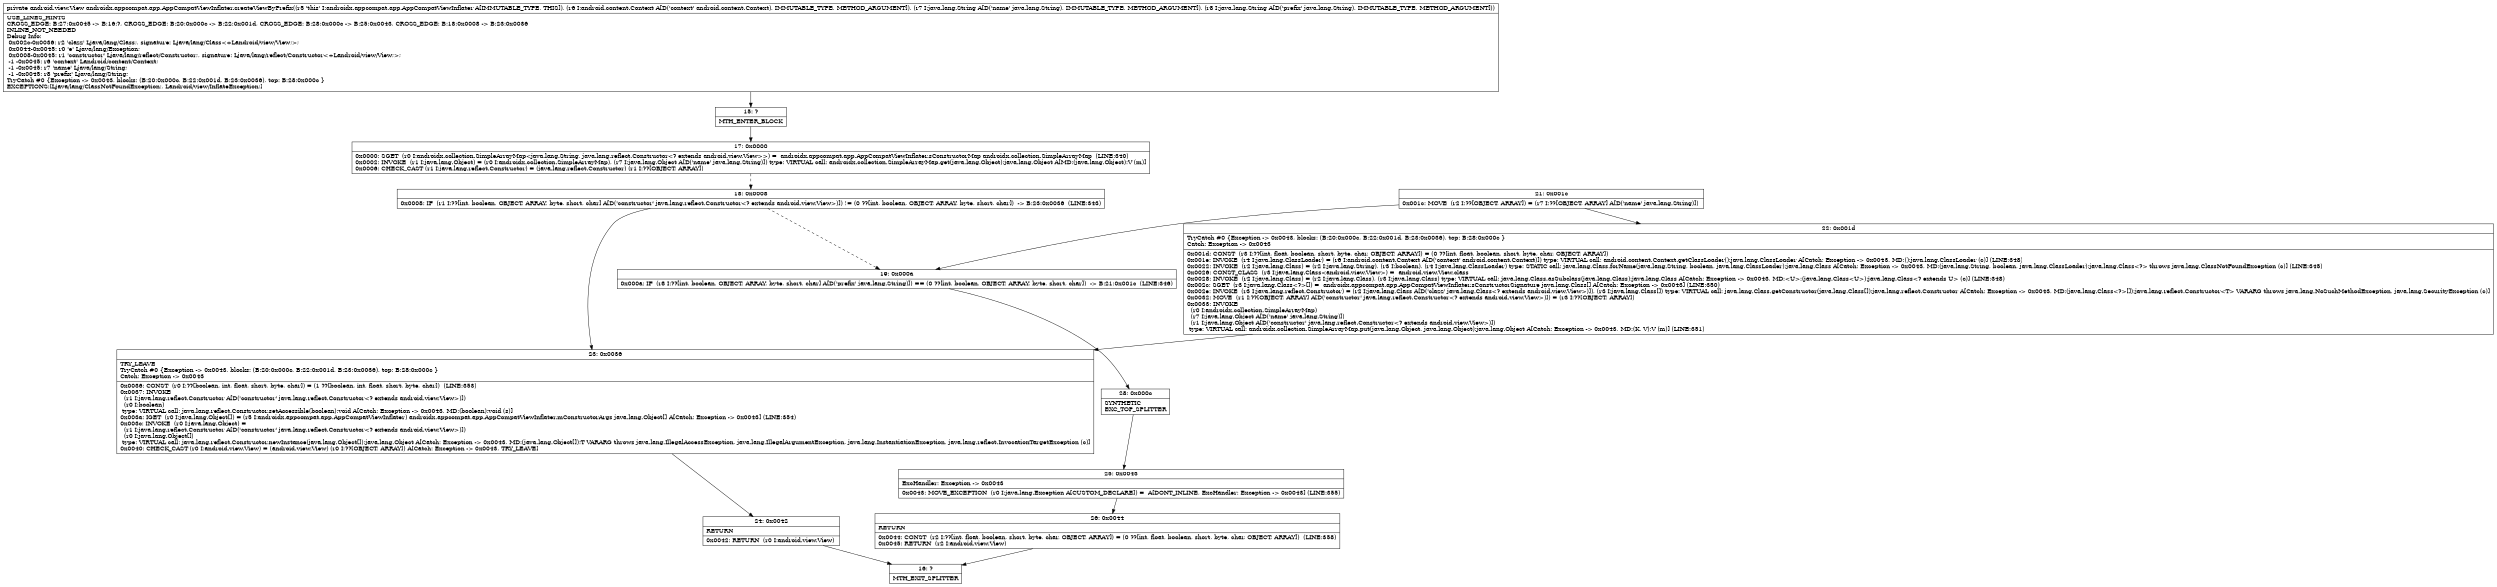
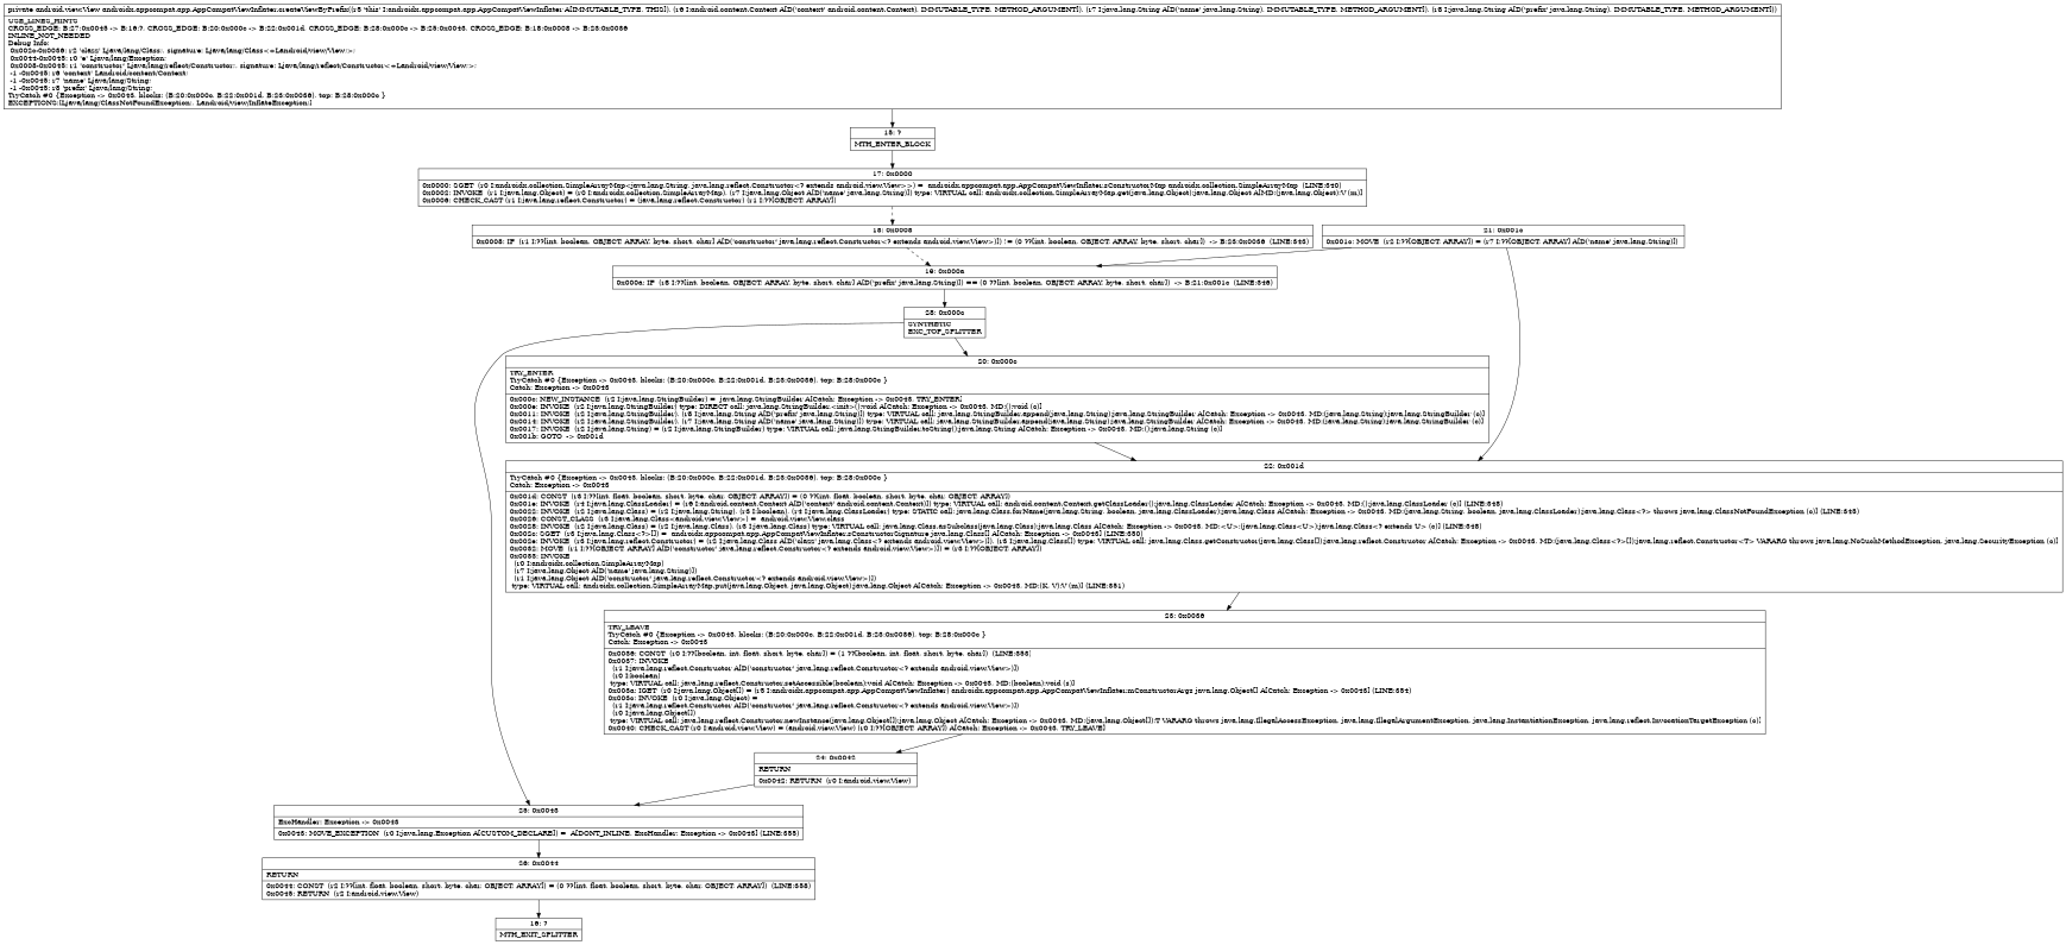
  digraph {
    node [shape=record]
    n1 [label="{15\:\ ?|MTH_ENTER_BLOCK\l}"]
    n2 [label="{17\:\ 0x0000|0x0000: SGET  (r0 I:androidx.collection.SimpleArrayMap\<java.lang.String, java.lang.reflect.Constructor\<? extends android.view.View\>\>) =  androidx.appcompat.app.AppCompatViewInflater.sConstructorMap androidx.collection.SimpleArrayMap  (LINE:340)\l0x0002: INVOKE  (r1 I:java.lang.Object) = (r0 I:androidx.collection.SimpleArrayMap), (r7 I:java.lang.Object A[D('name' java.lang.String)]) type: VIRTUAL call: androidx.collection.SimpleArrayMap.get(java.lang.Object):java.lang.Object A[MD:(java.lang.Object):V (m)]\l0x0006: CHECK_CAST (r1 I:java.lang.reflect.Constructor) = (java.lang.reflect.Constructor) (r1 I:??[OBJECT, ARRAY]) \l}"]
    n3 [label="{18\:\ 0x0008|0x0008: IF  (r1 I:??[int, boolean, OBJECT, ARRAY, byte, short, char] A[D('constructor' java.lang.reflect.Constructor\<? extends android.view.View\>)]) != (0 ??[int, boolean, OBJECT, ARRAY, byte, short, char])  \-\> B:23:0x0036  (LINE:343)\l}"]
    n4 [label="{19\:\ 0x000a|0x000a: IF  (r8 I:??[int, boolean, OBJECT, ARRAY, byte, short, char] A[D('prefix' java.lang.String)]) == (0 ??[int, boolean, OBJECT, ARRAY, byte, short, char])  \-\> B:21:0x001c  (LINE:346)\l}"]
    n5 [label="{23\:\ 0x0036|TRY_LEAVE\lTryCatch #0 \{Exception \-\> 0x0043, blocks: (B:20:0x000c, B:22:0x001d, B:23:0x0036), top: B:28:0x000c \}\lCatch: Exception \-\> 0x0043\l|0x0036: CONST  (r0 I:??[boolean, int, float, short, byte, char]) = (1 ??[boolean, int, float, short, byte, char])  (LINE:353)\l0x0037: INVOKE  \l  (r1 I:java.lang.reflect.Constructor A[D('constructor' java.lang.reflect.Constructor\<? extends android.view.View\>)])\l  (r0 I:boolean)\l type: VIRTUAL call: java.lang.reflect.Constructor.setAccessible(boolean):void A[Catch: Exception \-\> 0x0043, MD:(boolean):void (s)]\l0x003a: IGET  (r0 I:java.lang.Object[]) = (r5 I:androidx.appcompat.app.AppCompatViewInflater) androidx.appcompat.app.AppCompatViewInflater.mConstructorArgs java.lang.Object[] A[Catch: Exception \-\> 0x0043] (LINE:354)\l0x003c: INVOKE  (r0 I:java.lang.Object) = \l  (r1 I:java.lang.reflect.Constructor A[D('constructor' java.lang.reflect.Constructor\<? extends android.view.View\>)])\l  (r0 I:java.lang.Object[])\l type: VIRTUAL call: java.lang.reflect.Constructor.newInstance(java.lang.Object[]):java.lang.Object A[Catch: Exception \-\> 0x0043, MD:(java.lang.Object[]):T VARARG throws java.lang.IllegalAccessException, java.lang.IllegalArgumentException, java.lang.InstantiationException, java.lang.reflect.InvocationTargetException (c)]\l0x0040: CHECK_CAST (r0 I:android.view.View) = (android.view.View) (r0 I:??[OBJECT, ARRAY]) A[Catch: Exception \-\> 0x0043, TRY_LEAVE]\l}"]
    n6 [label="{28\:\ 0x000c|SYNTHETIC\lEXC_TOP_SPLITTER\l}"]
    n7 [label="{24\:\ 0x0042|RETURN\l|0x0042: RETURN  (r0 I:android.view.View) \l}"]
    n8 [label="{21\:\ 0x001c|0x001c: MOVE  (r2 I:??[OBJECT, ARRAY]) = (r7 I:??[OBJECT, ARRAY] A[D('name' java.lang.String)]) \l}"]
    n9 [label="{22\:\ 0x001d|TryCatch #0 \{Exception \-\> 0x0043, blocks: (B:20:0x000c, B:22:0x001d, B:23:0x0036), top: B:28:0x000c \}\lCatch: Exception \-\> 0x0043\l|0x001d: CONST  (r3 I:??[int, float, boolean, short, byte, char, OBJECT, ARRAY]) = (0 ??[int, float, boolean, short, byte, char, OBJECT, ARRAY]) \l0x001e: INVOKE  (r4 I:java.lang.ClassLoader) = (r6 I:android.content.Context A[D('context' android.content.Context)]) type: VIRTUAL call: android.content.Context.getClassLoader():java.lang.ClassLoader A[Catch: Exception \-\> 0x0043, MD:():java.lang.ClassLoader (c)] (LINE:348)\l0x0022: INVOKE  (r2 I:java.lang.Class) = (r2 I:java.lang.String), (r3 I:boolean), (r4 I:java.lang.ClassLoader) type: STATIC call: java.lang.Class.forName(java.lang.String, boolean, java.lang.ClassLoader):java.lang.Class A[Catch: Exception \-\> 0x0043, MD:(java.lang.String, boolean, java.lang.ClassLoader):java.lang.Class\<?\> throws java.lang.ClassNotFoundException (c)] (LINE:345)\l0x0026: CONST_CLASS  (r3 I:java.lang.Class\<android.view.View\>) =  android.view.View.class \l0x0028: INVOKE  (r2 I:java.lang.Class) = (r2 I:java.lang.Class), (r3 I:java.lang.Class) type: VIRTUAL call: java.lang.Class.asSubclass(java.lang.Class):java.lang.Class A[Catch: Exception \-\> 0x0043, MD:\<U\>:(java.lang.Class\<U\>):java.lang.Class\<? extends U\> (c)] (LINE:348)\l0x002c: SGET  (r3 I:java.lang.Class\<?\>[]) =  androidx.appcompat.app.AppCompatViewInflater.sConstructorSignature java.lang.Class[] A[Catch: Exception \-\> 0x0043] (LINE:350)\l0x002e: INVOKE  (r3 I:java.lang.reflect.Constructor) = (r2 I:java.lang.Class A[D('clazz' java.lang.Class\<? extends android.view.View\>)]), (r3 I:java.lang.Class[]) type: VIRTUAL call: java.lang.Class.getConstructor(java.lang.Class[]):java.lang.reflect.Constructor A[Catch: Exception \-\> 0x0043, MD:(java.lang.Class\<?\>[]):java.lang.reflect.Constructor\<T\> VARARG throws java.lang.NoSuchMethodException, java.lang.SecurityException (c)]\l0x0032: MOVE  (r1 I:??[OBJECT, ARRAY] A[D('constructor' java.lang.reflect.Constructor\<? extends android.view.View\>)]) = (r3 I:??[OBJECT, ARRAY]) \l0x0033: INVOKE  \l  (r0 I:androidx.collection.SimpleArrayMap)\l  (r7 I:java.lang.Object A[D('name' java.lang.String)])\l  (r1 I:java.lang.Object A[D('constructor' java.lang.reflect.Constructor\<? extends android.view.View\>)])\l type: VIRTUAL call: androidx.collection.SimpleArrayMap.put(java.lang.Object, java.lang.Object):java.lang.Object A[Catch: Exception \-\> 0x0043, MD:(K, V):V (m)] (LINE:351)\l}"]
+   n10 [label="{20\:\ 0x000c|TRY_ENTER\lTryCatch #0 \{Exception \-\> 0x0043, blocks: (B:20:0x000c, B:22:0x001d, B:23:0x0036), top: B:28:0x000c \}\lCatch: Exception \-\> 0x0043\l|0x000c: NEW_INSTANCE  (r2 I:java.lang.StringBuilder) =  java.lang.StringBuilder A[Catch: Exception \-\> 0x0043, TRY_ENTER]\l0x000e: INVOKE  (r2 I:java.lang.StringBuilder) type: DIRECT call: java.lang.StringBuilder.\<init\>():void A[Catch: Exception \-\> 0x0043, MD:():void (c)]\l0x0011: INVOKE  (r2 I:java.lang.StringBuilder), (r8 I:java.lang.String A[D('prefix' java.lang.String)]) type: VIRTUAL call: java.lang.StringBuilder.append(java.lang.String):java.lang.StringBuilder A[Catch: Exception \-\> 0x0043, MD:(java.lang.String):java.lang.StringBuilder (c)]\l0x0014: INVOKE  (r2 I:java.lang.StringBuilder), (r7 I:java.lang.String A[D('name' java.lang.String)]) type: VIRTUAL call: java.lang.StringBuilder.append(java.lang.String):java.lang.StringBuilder A[Catch: Exception \-\> 0x0043, MD:(java.lang.String):java.lang.StringBuilder (c)]\l0x0017: INVOKE  (r2 I:java.lang.String) = (r2 I:java.lang.StringBuilder) type: VIRTUAL call: java.lang.StringBuilder.toString():java.lang.String A[Catch: Exception \-\> 0x0043, MD:():java.lang.String (c)]\l0x001b: GOTO  \-\> 0x001d \l}"]
    n11 [label="{25\:\ 0x0043|ExcHandler: Exception \-\> 0x0043\l|0x0043: MOVE_EXCEPTION  (r0 I:java.lang.Exception A[CUSTOM_DECLARE]) =  A[DONT_INLINE, ExcHandler: Exception \-\> 0x0043] (LINE:355)\l}"]
    n12 [label="{26\:\ 0x0044|RETURN\l|0x0044: CONST  (r2 I:??[int, float, boolean, short, byte, char, OBJECT, ARRAY]) = (0 ??[int, float, boolean, short, byte, char, OBJECT, ARRAY])  (LINE:358)\l0x0045: RETURN  (r2 I:android.view.View) \l}"]
    n13 [label="{16\:\ ?|MTH_EXIT_SPLITTER\l}"]
    n14 [label="{private android.view.View androidx.appcompat.app.AppCompatViewInflater.createViewByPrefix((r5 'this' I:androidx.appcompat.app.AppCompatViewInflater A[IMMUTABLE_TYPE, THIS]), (r6 I:android.content.Context A[D('context' android.content.Context), IMMUTABLE_TYPE, METHOD_ARGUMENT]), (r7 I:java.lang.String A[D('name' java.lang.String), IMMUTABLE_TYPE, METHOD_ARGUMENT]), (r8 I:java.lang.String A[D('prefix' java.lang.String), IMMUTABLE_TYPE, METHOD_ARGUMENT]))  | USE_LINES_HINTS\lCROSS_EDGE: B:27:0x0045 \-\> B:16:?, CROSS_EDGE: B:20:0x000c \-\> B:22:0x001d, CROSS_EDGE: B:28:0x000c \-\> B:25:0x0043, CROSS_EDGE: B:18:0x0008 \-\> B:23:0x0036\lINLINE_NOT_NEEDED\lDebug Info:\l  0x002c\-0x0036: r2 'clazz' Ljava\/lang\/Class;, signature: Ljava\/lang\/Class\<+Landroid\/view\/View;\>;\l  0x0044\-0x0045: r0 'e' Ljava\/lang\/Exception;\l  0x0008\-0x0045: r1 'constructor' Ljava\/lang\/reflect\/Constructor;, signature: Ljava\/lang\/reflect\/Constructor\<+Landroid\/view\/View;\>;\l  \-1 \-0x0045: r6 'context' Landroid\/content\/Context;\l  \-1 \-0x0045: r7 'name' Ljava\/lang\/String;\l  \-1 \-0x0045: r8 'prefix' Ljava\/lang\/String;\lTryCatch #0 \{Exception \-\> 0x0043, blocks: (B:20:0x000c, B:22:0x001d, B:23:0x0036), top: B:28:0x000c \}\lEXCEPTIONS:[Ljava\/lang\/ClassNotFoundException;, Landroid\/view\/InflateException;]\l}"]
    n1 -> n2
    n2 -> n3 [style=dashed]
    n3 -> n4 [style=dashed]
-   n3 -> n5
    n4 -> n6 [style=solid]
    n5 -> n7
+   n6 -> n10
    n6 -> n11
-   n7 -> n13
+   n7 -> n11
    n8 -> n4
    n8 -> n9
    n9 -> n5
+   n10 -> n9
    n11 -> n12
    n12 -> n13
    n14 -> n1
  }
